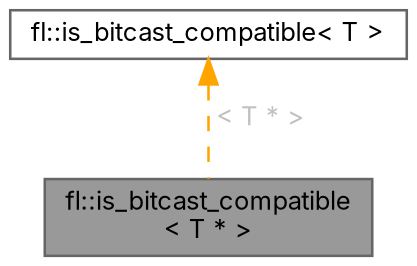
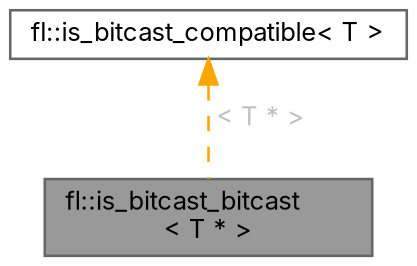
  digraph {
    fontname=Inter
    node [color=gray40 fontname=Inter fontsize=10 shape=box style=filled]
-   n1 [fillcolor=grey60 fontcolor=black height=0.2 label="fl::is_bitcast_compatible\l\< T * \>" width=0.4]
+   n1 [fillcolor=grey60 fontcolor=black height=0.2 label="fl::is_bitcast_bitcast\l\< T * \>" width=0.4]
    n2 [fillcolor=white height=0.2 label="fl::is_bitcast_compatible\< T \>" width=0.4]
    n2 -> n1 [color=orange dir=back fontcolor=grey fontname=Inter fontsize=10 label=" \< T * \>" labelfontname=Helvetica labelfontsize=10 style=dashed]
  }
